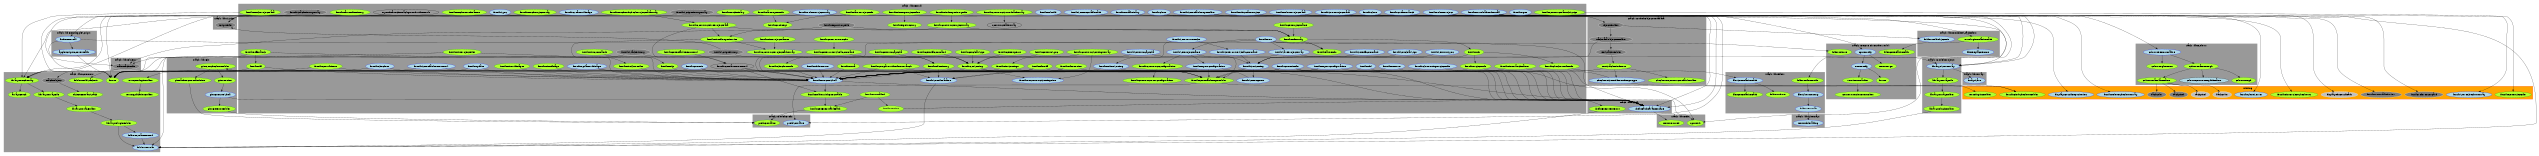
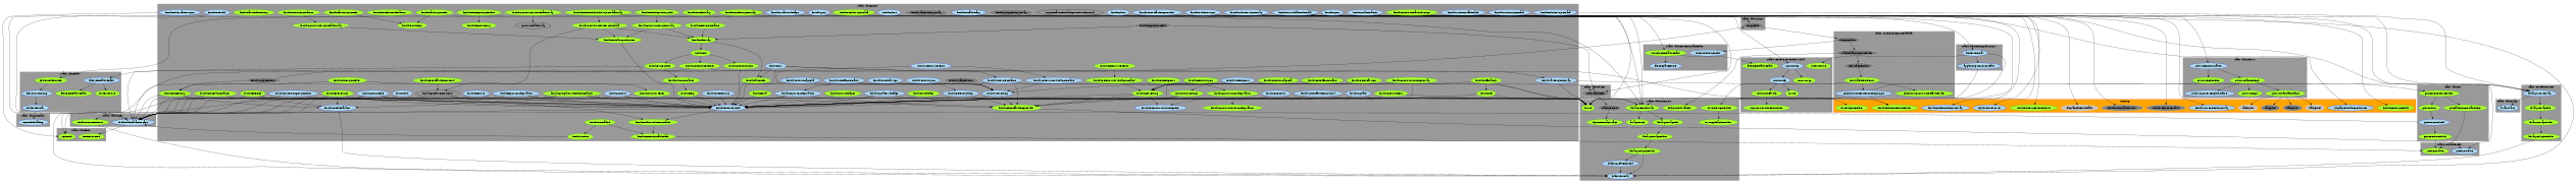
  digraph {
    clusterrank=true
    node [color=Green4 fillcolor=GreenYellow style=filled]
    n1 [label=tryAndLaunchInBackgroundWithResult color="" fillcolor="" style=""]
    n2 [color=white fillcolor=grey label=displayed_FossilPath]
    n3 [color=white fillcolor=grey label=backcolor]
    n4 [color=white fillcolor=grey label=backpixel]
    n5 [label=fossil_GetRawRemoteUrl color="" fillcolor="" style=""]
    n6 [label=constructPathArray color="" fillcolor="" style=""]
    n7 [color=white fillcolor=grey50 label=fossilNotInstalled_View]
    n8 [color=white fillcolor=grey50 label=fossil_StackHistoryArray]
    n9 [color=white fillcolor=grey50 label=backcolor]
    n10 [color=white fillcolor=grey50 label=script_File]
    n11 [color=white fillcolor=grey50 label=fossil_RepositoryFile]
    n12 [color=white fillcolor=grey50 label=mainstack_File]
    n13 [color=white fillcolor=grey50 label=stackDataObjects_Folder]
    n14 [color=white fillcolor=grey50 label=backpixel]
    n15 [color=white fillcolor=grey50 label=fossil_StackHistory]
    n16 [color=white fillcolor=grey50 label=textStack_Folder]
    n17 [color=white fillcolor=grey50 label=fossil_ScriptHistory]
    n18 [color=white fillcolor=grey50 label=fossilPreference_Card]
    n19 [color=white fillcolor=grey50 label=object_Folder]
    n20 [color=white fillcolor=grey50 label=fossil_ScriptHistoryArray]
    n21 [color=white fillcolor=grey50 label=stack_Object]
    n22 [color=Blue fillcolor=LightBlue label=finder_Reveal]
    n23 [color=Blue fillcolor=LightBlue label=fossil_InstallBinary]
    n24 [color=Blue fillcolor=LightBlue label=git_ExecuteShell]
    n25 [color=Blue fillcolor=LightBlue label=fossil_SetBrowserShellCommand]
    n26 [color=Blue fillcolor=LightBlue label=fossil_Update]
    n27 [color=Blue fillcolor=LightBlue label=fossil_CommitFile]
    n28 [color=Blue fillcolor=LightBlue label=fossil_SetDefaultRepoFolder]
    n29 [color=Blue fillcolor=LightBlue label=file_ReplaceHome]
    n30 [color=Blue fillcolor=LightBlue label=fossil_SetDefaultRemoteUrl]
    n31 [color=Blue fillcolor=LightBlue label=fossil_Sync]
    n32 [color=Blue fillcolor=LightBlue label=fossil_AddRemove]
    n33 [color=Blue fillcolor=LightBlue label=fossil_SaveProjectArray]
    n34 [color=Blue fillcolor=LightBlue label=fossil_SetExecutablePath]
    n35 [color=Blue fillcolor=LightBlue label=checkout_SetFolderAndRepotype]
    n36 [color=Blue fillcolor=LightBlue label=fossil_ExportConfiguration]
    n37 [color=Blue fillcolor=LightBlue label=fossil_DeleteProjectArray]
    n38 [color=Blue fillcolor=LightBlue label=text_AddTrailing]
    n39 [color=Blue fillcolor=LightBlue label=fossil_SetClearSign]
    n40 [color=Blue fillcolor=LightBlue label=file_SetRelativePath]
    n41 [color=Blue fillcolor=LightBlue label=fossil_CreateWikiPage]
    n42 [color=Blue fillcolor=LightBlue label=file_ShortToLong]
    n43 [color=Blue fillcolor=LightBlue label=fossil_Close]
    n44 [color=Blue fillcolor=LightBlue label=fossil_SetAutoCaptcha]
    n45 [color=Blue fillcolor=LightBlue label=fossil_SetFileParams]
    n46 [color=Blue fillcolor=LightBlue label=display_FossilRepositories]
    n47 [color=Blue fillcolor=LightBlue label=fossil_Commit]
    n48 [color=Blue fillcolor=LightBlue label=fossil_Rebuild]
    n49 [color=Blue fillcolor=LightBlue label=fossil_DeleteProject]
    n50 [color=Blue fillcolor=LightBlue label=fossil_StoreCheckoutArray]
    n51 [color=Blue fillcolor=LightBlue label=folder_Format]
    n52 [color=Blue fillcolor=LightBlue label=fossil_Checkout]
    n53 [color=Blue fillcolor=LightBlue label=array_Save]
    n54 [color=Blue fillcolor=LightBlue label=fossil_DownloadAndInstall]
    n55 [color=Blue fillcolor=LightBlue label=fossil_Clone]
    n56 [color=Blue fillcolor=LightBlue label=fossil_SetDiffCommand]
    n57 [color=Blue fillcolor=LightBlue label=folder_AddObjectBit]
    n58 [color=Blue fillcolor=LightBlue label=fossil_ExecuteShell]
    n59 [color=Blue fillcolor=LightBlue label=folder_CreateNested]
    n60 [color=Blue fillcolor=LightBlue label=library_StoreArray]
    n61 [color=Blue fillcolor=LightBlue label=fossil_DeleteProjectData]
    n62 [color=Blue fillcolor=LightBlue label=fossil_SetBrowserEcho]
    n63 [color=Blue fillcolor=LightBlue label=fossil_StoreProjectData]
    n64 [color=Blue fillcolor=LightBlue label=fossil_CloseServer]
    n65 [color=Blue fillcolor=LightBlue label=fossil_Open]
    n66 [color=Blue fillcolor=LightBlue label=fossil_CreateBranch]
    n67 [color=Blue fillcolor=LightBlue label=pref_SetValue]
    n68 [color=Blue fillcolor=LightBlue label=opn_Notify]
    n69 [color=Blue fillcolor=LightBlue label=fossil_ImportConfiguration]
    n70 [color=Blue fillcolor=LightBlue label=fossil_Add]
    n71 [color=Blue fillcolor=LightBlue label=osx_Notify]
    n72 [color=Blue fillcolor=LightBlue label=fossil_Remove]
    n73 [color=Blue fillcolor=LightBlue label=folder_Format]
    n74 [color=Blue fillcolor=LightBlue label=fossil_DeleteSetting]
    n75 [color=Blue fillcolor=LightBlue label=fossil_AskCreateProject]
    n76 [color=Blue fillcolor=LightBlue label=fossil_DeconstructSettingLine]
    n77 [color=Blue fillcolor=LightBlue label=fossil_New]
    n78 [color=Blue fillcolor=LightBlue label=colour_HexNormalise]
    n79 [color=Blue fillcolor=LightBlue label=shell_BashParamEscape]
    n80 [color=Blue fillcolor=LightBlue label=fossil_SetHttpPort]
    n81 [color=Blue fillcolor=LightBlue label=applescript_ConvertPath]
    n82 [color=Blue fillcolor=LightBlue label=fossil_SetAutoSync]
    n83 [color=Blue fillcolor=LightBlue label=fossil_SetProjectName]
-   n84 [color=black fillcolor=LightBlue label=colour_ConvertEnglishName]
+   n84 [color=Blue fillcolor=LightBlue label=colour_ConvertEnglishName]
    n85 [color=Blue fillcolor=LightBlue label=fossil_SetSetting]
    n86 [color=Blue fillcolor=LightBlue label=fossil_CloseUsingProjectFile]
    n87 [color=Blue fillcolor=LightBlue label=fossil_DeleteCheckoutArray]
    n88 [color=Blue fillcolor=LightBlue label=fossil_UpdateWikiPage]
    n89 [label=fossil_CompareWithFileOnBranch]
    n90 [label=fossil_GetBrowserEcho]
    n91 [label=fossil_ConstructStoredPathArray]
    n92 [label=fossil_CheckoutFileInfo]
    n93 [label=fossil_FetchBinary]
    n94 [label=fossil_GetClearSign]
    n95 [label=text_Merge]
    n96 [label=fossil_ConstructSettingsArray]
    n97 [label=fossil_Info]
    n98 [label=fossil_ParseInfo]
    n99 [label=fossil_GetDiffCommand]
    n100 [label=fossil_DiffBranch]
    n101 [label=fossil_ConstructConfiguration]
    n102 [label=colour_IsRgb]
    n103 [label=fossil_GetAutoCaptcha]
    n104 [label=fossil_ListProjectFiles]
    n105 [label=library_ArrayFolder]
    n106 [label=folder_Above]
    n107 [label=fossil_ListCommands]
    n108 [label=fossil_FetchProjectArray]
    n109 [label=fossil_Version]
    n110 [label=fossil_InfoArray]
    n111 [label=rev_PluginRelativePath]
    n112 [label=fossil_FindRepositoryFile]
    n113 [label=pref_GetValue]
    n114 [label=fossil_ConstructLaunchScript]
    n115 [label=fossil_ParseOpenInfo]
    n116 [label=fossil_GetDefaultRemoteUrl]
    n117 [label=fossil_Help]
    n118 [label=colour_RgbToHex]
    n119 [label=version_IsEarlier]
    n120 [label=fossil_GetDefaultRepoFolder]
    n121 [label=git_Version]
    n122 [label=library_PluginFolder]
    n123 [label=library_FetchArray]
    n124 [label=fossil_CheckoutInfo]
    n125 [label=text_IsQuoted]
    n126 [label=fossil_ListFtpProjectFiles]
    n127 [label=fossil_ListShortFiles]
    n128 [label=fossil_ListAllTags]
    n129 [label=fossil_GetBrowserShellCommand]
    n130 [label=fossil_ConstructProjectArray]
    n131 [label=opn_Ask]
    n132 [label=rev_PluginsFolder]
    n133 [label=fossil_FileHistory]
    n134 [label=fossil_GoodKeys]
    n135 [label=rev_ApplicationFolder]
    n136 [label=fossil_FetchHostedNames]
    n137 [label=fossil_ListProjectNames]
    n138 [label=fossil_GetProjectFile]
    n139 [label=checkout_ConstructDefaultFolder]
    n140 [label=fossil_ListWikiPages]
    n141 [label=fossil_GetExecutablePath]
    n142 [label=kwote]
    n143 [label=kwote]
    n144 [label=git_GetRootFolder]
    n145 [label=fossil_GetSetting]
    n146 [label=fossil_ProjectInfo]
    n147 [label=fossil_Extra]
    n148 [label=fossil_GetWikiText]
    n149 [label=fossil_GetProjectName]
    n150 [label=fossil_ListSettings]
    n151 [label=folder_FilesInside]
    n152 [label=library_ArrayFile]
    n153 [label=folder_AddStackBit]
    n154 [label=colour_NameToRgb]
    n155 [label=fossil_FtpDirectory]
    n156 [label=fossil_ListBranchNames]
    n157 [label=fossil_ParseProjectInfo]
    n158 [label=rev_GetPluginFolder]
    n159 [label=library_PluginFolder]
    n160 [label=shell_ExecuteAtRoot]
    n161 [label=folder_Above]
    n162 [label=object_ExtractStack]
    n163 [label=git_PathToCommandLine]
    n164 [label=fossil_FileDiff]
    n165 [label=fossil_FolderWithExecutable]
    n166 [label=fossil_IsInstalled]
    n167 [label=fossil_ConstructLiveProjectData]
    n168 [label=library_ArrayFile]
    n169 [label=fossil_ConstructUserConfiguration]
    n170 [label=colour_TranslateName]
    n171 [label=fossil_ListProjectCheckouts]
    n172 [label=textStack_FindRoot]
    n173 [label=file_GetRelativePath]
    n174 [label=library_ArrayFolder]
    n175 [label=fossil_FileVersion]
    n176 [label=fossil_GetAutoSync]
    n177 [label=fossil_ListAllRepositories]
    n178 [label=fossil_GetHttpPort]
    n179 [label=fossil_ParseFileHistory]
    n180 [color=Blue label=fossil_ConstructProjectPathArray]
    n181 [label=_convertVersionToNumber]
    n182 [label=array_Fetch]
    n183 [label=fossil_Diff]
    n184 [label=fossil_FetchAndCheckProjectDataArray]
    n185 [label=git_GetCheckoutFolder]
    n186 [label=fossil_FetchProjectData]
    n187 [label=fossil_FindCheckoutFolder]
    n188 [label=file_GetRelativePath]
    subgraph sub_1 {
      n1
    }
    subgraph sub_2 {
      n2
      n3
      n4
    }
    subgraph sub_3 {
      n5
      n6
    }
    subgraph sub_4 {
      n7
      n8
      n9
      n10
      n11
      n12
      n13
      n14
      n15
      n16
      n17
      n18
      n19
      n20
      n21
    }
    subgraph sub_5 {
      n22
      n23
      n24
      n25
      n26
      n27
      n28
      n29
      n30
      n31
      n32
      n33
      n34
      n35
      n36
      n37
      n38
      n39
      n40
      n41
      n42
      n43
      n44
      n45
      n46
      n47
      n48
      n49
      n50
      n51
      n52
      n53
      n54
      n55
      n56
      n57
      n58
      n59
      n60
      n61
      n62
      n63
      n64
      n65
      n66
      n67
      n68
      n69
      n70
      n71
      n72
      n73
      n74
      n75
      n76
      n77
      n78
      n79
      n80
      n81
      n82
      n83
      n84
      n85
      n86
      n87
      n88
    }
    subgraph sub_6 {
      n89
      n90
      n91
      n92
      n93
      n94
      n95
      n96
      n97
      n98
      n99
      n100
      n101
      n102
      n103
      n104
      n105
      n106
      n107
      n108
      n109
      n110
      n111
      n112
      n113
      n114
      n115
      n116
      n117
      n118
      n119
      n120
      n121
      n122
      n123
      n124
      n125
      n126
      n127
      n128
      n129
      n130
      n131
      n132
      n133
      n134
      n135
      n136
      n137
      n138
      n139
      n140
      n141
      n142
      n143
      n144
      n145
      n146
      n147
      n148
      n149
      n150
      n151
      n152
      n153
      n154
      n155
      n156
      n157
      n158
      n159
      n160
      n161
      n162
      n163
      n164
      n165
      n166
      n167
      n168
      n169
      n170
      n171
      n172
      n173
      n174
      n175
      n176
      n177
      n178
      n179
      n180
      n181
      n182
      n183
      n184
      n185
      n186
      n187
      n188
    }
    subgraph cluster_7 {
      color=red
      fillcolor=orange
      label=Missing
      style=filled
      n2
      n3
      n4
      n7
      n9
      n14
      n18
      n46
      n50
      n64
      n87
      n132
      n138
      n171
      n187
    }
    subgraph cluster_8 {
      color=grey60
      fillcolor=grey60
      label="stack \"lib_Array\""
      style=filled
      n53
    }
    subgraph cluster_9 {
      color=grey60
      fillcolor=grey60
      label="stack \"lib_Colour\""
      style=filled
      n78
      n84
      n102
      n118
      n154
      n170
    }
    subgraph cluster_10 {
      color=grey60
      fillcolor=grey60
      label="stack \"lib_Common\""
      style=filled
      n21
      n59
      n73
      n105
      n122
      n123
      n135
      n142
      n153
      n158
      n162
      n168
      n182
    }
    subgraph cluster_11 {
      color=grey60
      fillcolor=grey60
      label="stack \"lib_Files\""
      style=filled
      n40
      n42
      n51
      n106
      n151
      n188
    }
    subgraph cluster_12 {
      color=grey60
      fillcolor=grey60
      label="stack \"lib_Fossil\""
      style=filled
      n1
      n5
      n6
      n8
      n11
      n15
      n17
      n20
      n23
      n25
      n26
      n27
      n28
      n30
      n31
      n32
      n33
      n34
      n36
      n37
      n39
      n41
      n43
      n44
      n45
      n47
      n48
      n49
      n52
      n54
      n55
      n56
      n58
      n61
      n62
      n63
      n65
      n66
      n69
      n70
      n72
      n74
      n75
      n76
      n77
      n80
      n82
      n83
      n85
      n86
      n88
      n89
      n90
      n91
      n92
      n93
      n94
      n96
      n97
      n98
      n99
      n100
      n101
      n103
      n104
      n107
      n108
      n109
      n110
      n112
      n114
      n115
      n116
      n117
      n120
      n124
      n126
      n127
      n128
      n129
      n130
      n133
      n134
      n136
      n137
      n140
      n141
      n145
      n146
      n147
      n148
      n149
      n150
      n155
      n156
      n157
      n164
      n165
      n166
      n167
      n169
      n175
      n176
      n177
      n178
      n179
      n180
      n183
      n184
      n186
    }
    subgraph cluster_13 {
      color=grey60
      fillcolor=grey60
      label="stack \"lib_Git\""
      style=filled
      n24
      n121
      n144
      n163
      n185
    }
    subgraph cluster_14 {
      color=grey60
      fillcolor=grey60
      label="stack \"lib_Object\""
      style=filled
      n12
    }
    subgraph cluster_15 {
      color=grey60
      fillcolor=grey60
      label="stack \"lib_Script\""
      style=filled
      n10
    }
    subgraph cluster_16 {
      color=grey60
      fillcolor=grey60
      label="stack \"lib_Shell\""
      style=filled
      n79
      n160
    }
    subgraph cluster_17 {
      color=grey60
      fillcolor=grey60
      label="stack \"lib_Sitemap\""
      style=filled
      n38
    }
    subgraph cluster_18 {
      color=grey60
      fillcolor=grey60
      label="stack \"lib_Text\""
      style=filled
      n125
      n131
    }
    subgraph cluster_19 {
      color=grey60
      fillcolor=grey60
      label="stack \"libOPN_AppleScript\""
      style=filled
      n22
      n81
    }
    subgraph cluster_20 {
      color=grey60
      fillcolor=grey60
      label="stack \"libOPN_TextStackFiles\""
      style=filled
      n29
      n57
      n111
    }
    subgraph cluster_21 {
      color=grey60
      fillcolor=grey60
      label="stack \"model_ObjectMetadata\""
      style=filled
      n13
      n16
      n19
      n35
      n139
      n172
    }
    subgraph cluster_22 {
      color=grey60
      fillcolor=grey60
      label="stack \"model_Prefs\""
      style=filled
      n67
      n113
    }
    subgraph cluster_23 {
      color=grey60
      fillcolor=grey60
      label="stack \"model_Project\""
      style=filled
      n60
      n152
      n159
      n174
    }
    subgraph cluster_24 {
      color=grey60
      fillcolor=grey60
      label="stack \"Rescue Livecode World\""
      style=filled
      n68
      n71
      n95
      n119
      n143
      n161
      n173
      n181
    }
    n1 -> n22
    n5 -> n58
    n5 -> n79
    n5 -> n165
    n8 -> n12
    n10 -> n19
    n11 -> n12
    n11 -> n110
    n12 -> n21
    n13 -> n16
    n13 -> n153
    n15 -> n12
    n15 -> n133
    n16 -> n172
    n17 -> n10
    n17 -> n133
    n19 -> n13
    n19 -> n57
    n20 -> n10
    n21 -> n162
    n22 -> n81
    n22 -> n142
    n22 -> n161
    n23 -> n68
    n24 -> n144
    n24 -> n160
    n25 -> n85
    n26 -> n58
    n26 -> n142
    n27 -> n58
    n27 -> n79
    n27 -> n131
    n27 -> n142
    n28 -> n46
    n28 -> n151
    n30 -> n58
    n30 -> n142
    n31 -> n79
    n31 -> n142
    n32 -> n58
    n33 -> n60
    n33 -> n123
    n34 -> n67
    n35 -> n185
    n35 -> n187
    n36 -> n58
    n36 -> n79
    n36 -> n120
    n37 -> n60
    n37 -> n123
    n39 -> n85
    n40 -> n106
    n40 -> n188
    n41 -> n142
    n42 -> n51
    n43 -> n87
    n44 -> n58
    n44 -> n85
    n45 -> n73
    n47 -> n58
    n47 -> n131
    n47 -> n142
    n48 -> n79
    n49 -> n64
    n49 -> n171
    n51 -> n38
    n52 -> n58
    n52 -> n142
    n54 -> n2
    n54 -> n7
    n54 -> n18
    n54 -> n73
    n55 -> n111
    n56 -> n85
    n58 -> n79
    n58 -> n165
    n59 -> n73
    n60 -> n53
    n60 -> n152
    n61 -> n60
    n62 -> n25
    n62 -> n74
    n63 -> n60
    n65 -> n50
    n66 -> n78
    n68 -> n71
    n68 -> n95
    n69 -> n58
    n69 -> n79
    n69 -> n120
    n70 -> n58
    n70 -> n79
    n71 -> n119
    n71 -> n143
    n72 -> n58
    n72 -> n79
    n74 -> n58
    n74 -> n120
    n75 -> n131
    n77 -> n33
    n77 -> n58
    n77 -> n79
    n77 -> n83
    n77 -> n98
    n78 -> n118
    n78 -> n154
    n79 -> n125
-   n85 -> n80
+   n80 -> n85
    n80 -> n123
    n81 -> n142
    n82 -> n85
    n83 -> n69
    n83 -> n101
    n83 -> n120
    n85 -> n58
    n85 -> n120
    n86 -> n58
    n86 -> n79
    n88 -> n58
    n88 -> n79
    n88 -> n142
    n89 -> n45
    n89 -> n58
    n89 -> n79
    n89 -> n142
    n90 -> n129
    n91 -> n6
    n92 -> n40
    n92 -> n187
    n94 -> n145
    n96 -> n76
    n96 -> n150
    n97 -> n92
    n97 -> n124
    n97 -> n146
    n99 -> n145
    n100 -> n58
    n100 -> n142
    n100 -> n183
    n101 -> n169
    n103 -> n145
    n104 -> n73
    n104 -> n127
    n105 -> n122
    n107 -> n117
    n108 -> n123
    n109 -> n79
    n110 -> n97
    n110 -> n98
    n111 -> n29
    n111 -> n173
    n112 -> n130
    n114 -> n138
    n115 -> n134
    n116 -> n5
    n117 -> n58
    n119 -> n181
    n120 -> n67
    n120 -> n132
    n121 -> n24
    n122 -> n59
    n122 -> n73
    n123 -> n168
    n123 -> n182
    n124 -> n58
    n126 -> n155
    n127 -> n58
    n128 -> n58
    n129 -> n145
    n130 -> n110
    n130 -> n177
    n133 -> n45
    n133 -> n58
    n133 -> n79
    n137 -> n180
    n140 -> n58
    n141 -> n113
    n144 -> n113
    n145 -> n58
    n145 -> n76
    n145 -> n120
-   n146 -> n58
+   n146 -> n107
    n146 -> n79
    n147 -> n58
    n148 -> n58
    n148 -> n142
    n149 -> n110
    n150 -> n58
    n150 -> n120
    n151 -> n42
    n152 -> n174
    n154 -> n84
    n154 -> n102
    n154 -> n170
    n156 -> n58
    n156 -> n79
    n157 -> n134
    n158 -> n135
    n159 -> n73
    n160 -> n73
    n163 -> n113
    n164 -> n45
    n164 -> n58
    n164 -> n79
    n165 -> n141
    n166 -> n109
    n166 -> n141
    n167 -> n5
    n167 -> n110
    n167 -> n177
    n168 -> n105
    n170 -> n3
    n170 -> n4
    n170 -> n9
    n170 -> n14
    n172 -> n35
    n172 -> n139
    n172 -> n158
    n174 -> n159
    n175 -> n45
    n175 -> n58
    n175 -> n79
    n176 -> n145
    n177 -> n58
    n178 -> n145
-   n177 -> n180
+   n180 -> n177
    n183 -> n58
    n183 -> n142
    n184 -> n123
    n184 -> n167
    n185 -> n121
    n185 -> n163
    n186 -> n123
  }
